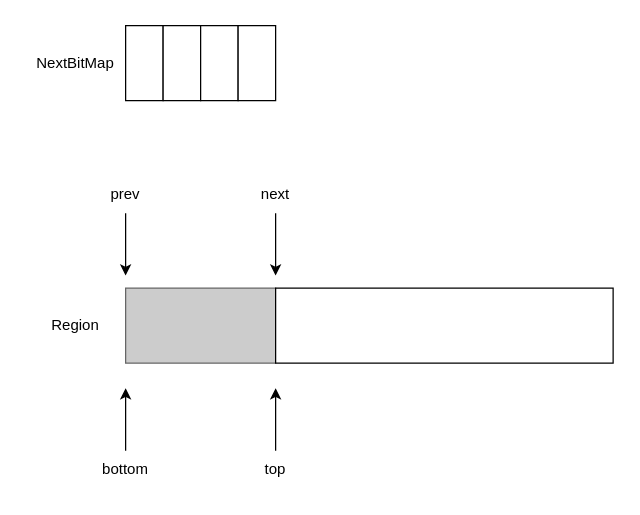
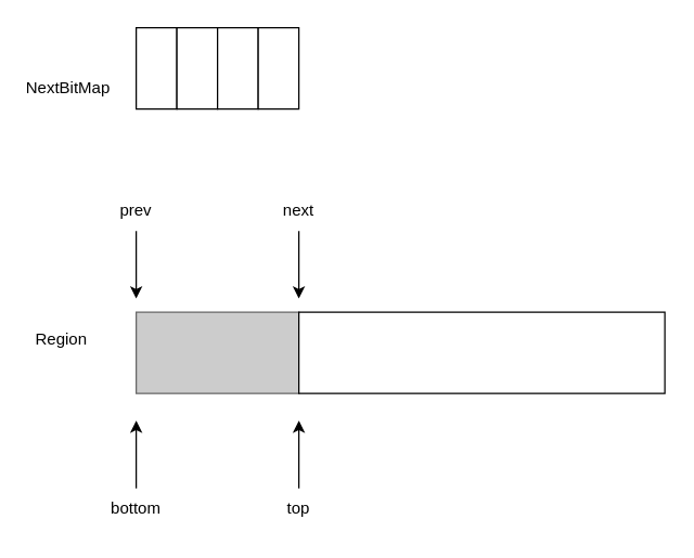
  <mxCell id="0" />
  <mxCell id="1" parent="0" />
  <mxCell id="2" value="" style="rounded=0;whiteSpace=wrap;html=1;fillColor=#CCCCCC;fontColor=#333333;strokeColor=#666666;" vertex="1" parent="1"><mxGeometry x="100" y="230" width="120" height="60" as="geometry" /></mxCell>
  <mxCell id="3" value="" style="rounded=0;whiteSpace=wrap;html=1;" vertex="1" parent="1"><mxGeometry x="220" y="230" width="270" height="60" as="geometry" /></mxCell>
- <mxCell id="4" value="Region" style="text;html=1;strokeColor=none;fillColor=none;align=center;verticalAlign=middle;whiteSpace=wrap;rounded=0;" vertex="1" parent="1"><mxGeometry x="30" y="245" width="60" height="30" as="geometry" /></mxCell>
+ <mxCell id="4" value="Region" style="text;html=1;strokeColor=none;fillColor=none;align=center;verticalAlign=middle;whiteSpace=wrap;rounded=0;" vertex="1" parent="1"><mxGeometry x="15" y="235" width="60" height="30" as="geometry" /></mxCell>
  <mxCell id="5" value="" style="endArrow=classic;html=1;rounded=0;" edge="1" parent="1"><mxGeometry width="50" height="50" relative="1" as="geometry"><mxPoint x="100" y="360" as="sourcePoint" /><mxPoint x="100" y="310" as="targetPoint" /></mxGeometry></mxCell>
  <mxCell id="6" value="bottom" style="text;html=1;strokeColor=none;fillColor=none;align=center;verticalAlign=middle;whiteSpace=wrap;rounded=0;" vertex="1" parent="1"><mxGeometry x="70" y="360" width="60" height="30" as="geometry" /></mxCell>
  <mxCell id="7" value="" style="endArrow=classic;html=1;rounded=0;" edge="1" parent="1"><mxGeometry width="50" height="50" relative="1" as="geometry"><mxPoint x="220" y="360" as="sourcePoint" /><mxPoint x="220" y="310" as="targetPoint" /></mxGeometry></mxCell>
  <mxCell id="8" value="top" style="text;html=1;strokeColor=none;fillColor=none;align=center;verticalAlign=middle;whiteSpace=wrap;rounded=0;" vertex="1" parent="1"><mxGeometry x="190" y="360" width="60" height="30" as="geometry" /></mxCell>
  <mxCell id="9" value="" style="endArrow=classic;html=1;rounded=0;" edge="1" parent="1"><mxGeometry width="50" height="50" relative="1" as="geometry"><mxPoint x="100" y="170" as="sourcePoint" /><mxPoint x="100" y="220" as="targetPoint" /></mxGeometry></mxCell>
  <mxCell id="10" value="prev" style="text;html=1;strokeColor=none;fillColor=none;align=center;verticalAlign=middle;whiteSpace=wrap;rounded=0;" vertex="1" parent="1"><mxGeometry x="70" y="140" width="60" height="30" as="geometry" /></mxCell>
  <mxCell id="11" value="" style="endArrow=classic;html=1;rounded=0;" edge="1" parent="1"><mxGeometry width="50" height="50" relative="1" as="geometry"><mxPoint x="220" y="170" as="sourcePoint" /><mxPoint x="220" y="220" as="targetPoint" /></mxGeometry></mxCell>
  <mxCell id="12" value="next" style="text;html=1;strokeColor=none;fillColor=none;align=center;verticalAlign=middle;whiteSpace=wrap;rounded=0;" vertex="1" parent="1"><mxGeometry x="190" y="140" width="60" height="30" as="geometry" /></mxCell>
  <mxCell id="13" value="" style="rounded=0;whiteSpace=wrap;html=1;" vertex="1" parent="1"><mxGeometry x="100" y="20" width="30" height="60" as="geometry" /></mxCell>
- <mxCell id="14" value="NextBitMap" style="text;html=1;strokeColor=none;fillColor=none;align=center;verticalAlign=middle;whiteSpace=wrap;rounded=0;" vertex="1" parent="1"><mxGeometry x="20" y="35" width="80" height="30" as="geometry" /></mxCell>
+ <mxCell id="14" value="NextBitMap" style="text;html=1;strokeColor=none;fillColor=none;align=center;verticalAlign=middle;whiteSpace=wrap;rounded=0;" vertex="1" parent="1"><mxGeometry x="10" y="50" width="80" height="30" as="geometry" /></mxCell>
  <mxCell id="15" value="" style="rounded=0;whiteSpace=wrap;html=1;" vertex="1" parent="1"><mxGeometry x="130" y="20" width="30" height="60" as="geometry" /></mxCell>
  <mxCell id="16" value="" style="rounded=0;whiteSpace=wrap;html=1;" vertex="1" parent="1"><mxGeometry x="160" y="20" width="30" height="60" as="geometry" /></mxCell>
  <mxCell id="17" value="" style="rounded=0;whiteSpace=wrap;html=1;" vertex="1" parent="1"><mxGeometry x="190" y="20" width="30" height="60" as="geometry" /></mxCell>
